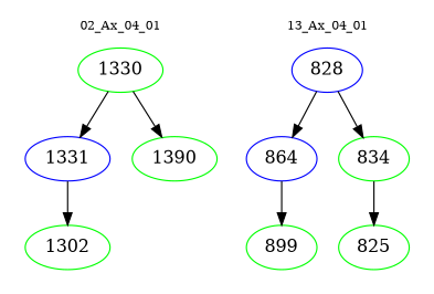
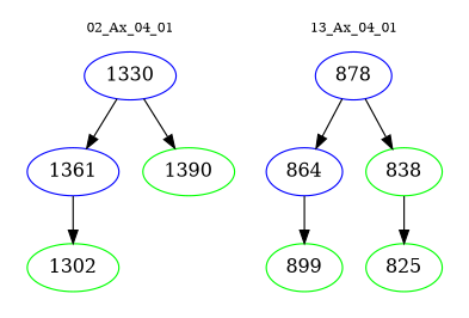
  digraph {
    node [color=green]
    edge [color=black]
-   n1 [label=1330]
-   n2 [color=blue label=1331]
+   n1 [color=blue label=1330]
+   n2 [color=blue label=1361]
    n3 [label=1390]
    n4 [label=1302]
-   n5 [color=blue label=828]
+   n5 [color=blue label=878]
    n6 [color=blue label=864]
-   n7 [label=834]
+   n7 [label=838]
    n8 [label=825]
    n9 [label=899]
    subgraph cluster_1 {
      color=white
      fontsize=10
      label="02_Ax_04_01"
      n1
      n2
      n3
      n4
    }
    subgraph cluster_2 {
      color=white
      fontsize=10
      label="13_Ax_04_01"
      n5
      n6
      n7
      n8
      n9
    }
    n1 -> n2
    n1 -> n3
    n2 -> n4
    n5 -> n6
    n5 -> n7
    n6 -> n9
    n7 -> n8
  }
